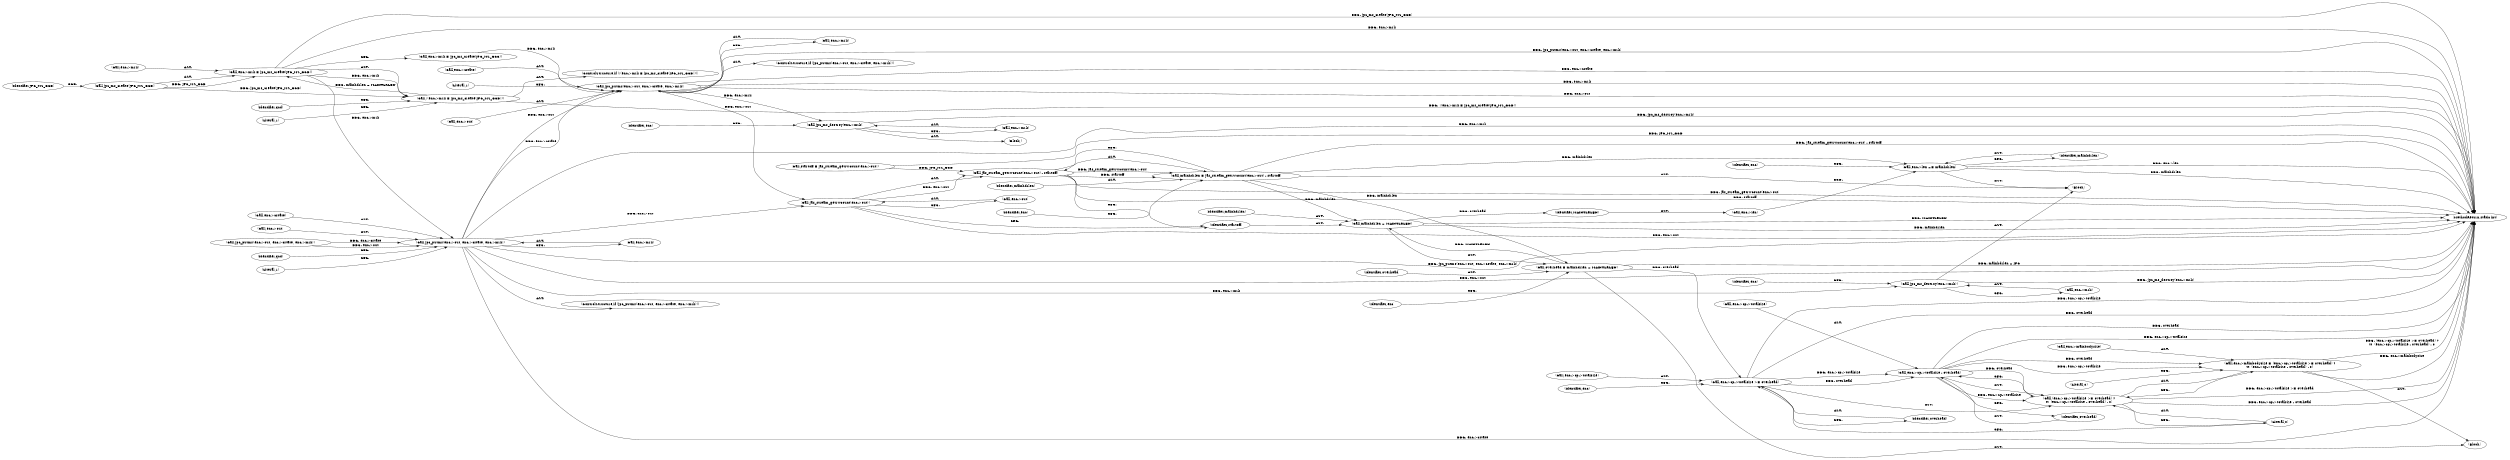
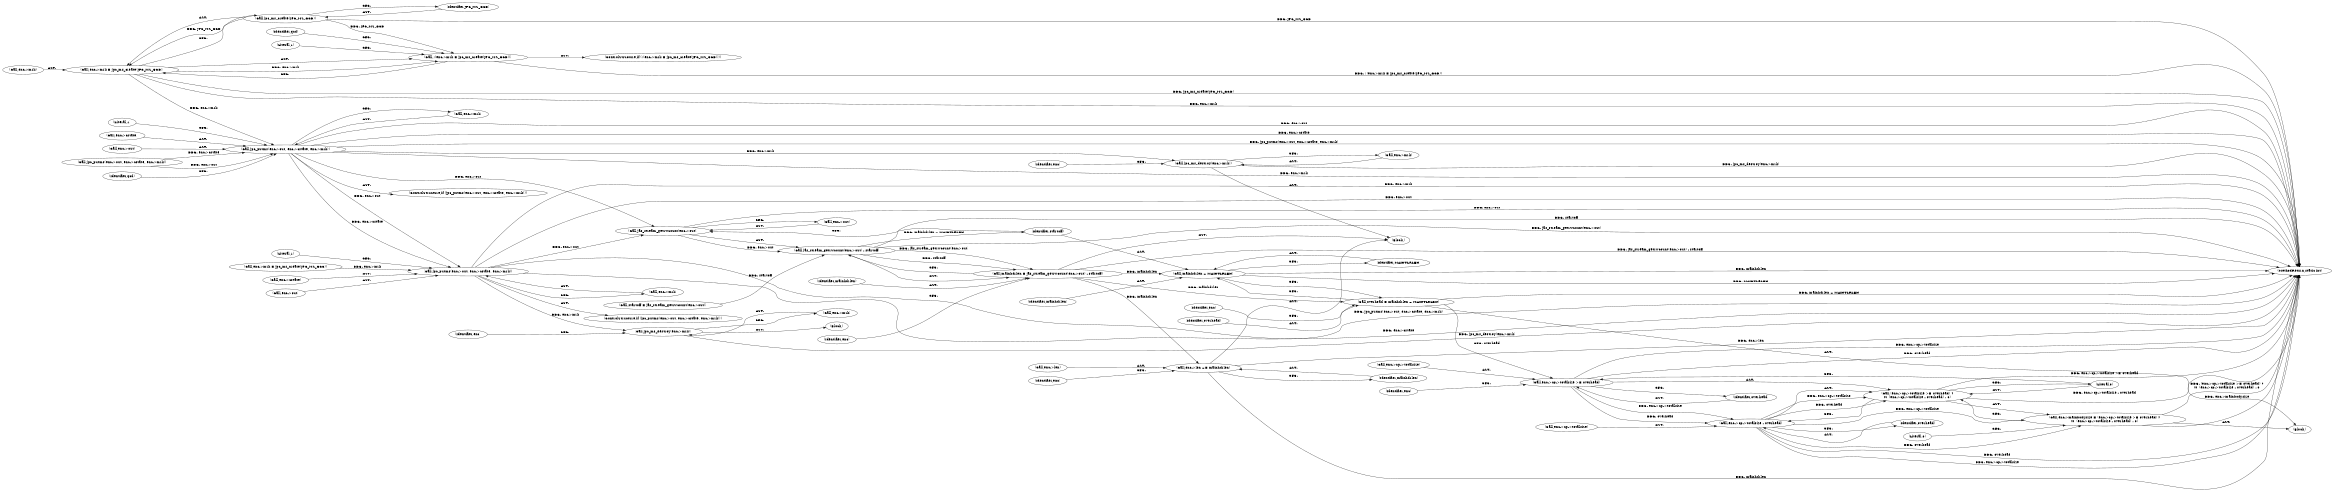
  digraph {
    rankdir=LR
    n1 [label="(Call,enc->mrk = jpc_ms_create(JPC_MS_QCD))"]
    n2 [label="(Call,jpc_ms_create(JPC_MS_QCD))"]
    n3 [label="(Call,!(enc->mrk = jpc_ms_create(JPC_MS_QCD)))"]
    n4 [label="(Call,jpc_putms(enc->out, enc->cstate, enc->mrk))"]
    n5 [label="(MethodReturn,static int)"]
    n6 [label="(Identifier,JPC_MS_QCD)"]
    n7 [label="(ControlStructure,if (!(enc->mrk = jpc_ms_create(JPC_MS_QCD))))"]
    n8 [label="(Call,jpc_ms_destroy(enc->mrk))"]
    n9 [label="(Call,jpc_putms(enc->out, enc->cstate, enc->mrk))"]
    n10 [label="(Call,jas_stream_getrwcount(enc->out))"]
    n11 [label="(ControlStructure,if (jpc_putms(enc->out, enc->cstate, enc->mrk)))"]
    n12 [label="(Call,enc->mrk)"]
    n13 [label="(Block,)"]
    n14 [label="(Call,enc->mrk)"]
    n15 [label="(Call,jpc_ms_destroy(enc->mrk))"]
    n16 [label="(ControlStructure,if (jpc_putms(enc->out, enc->cstate, enc->mrk)))"]
    n17 [label="(Call,enc->mrk)"]
    n18 [label="(Call,jas_stream_getrwcount(enc->out) - startoff)"]
    n19 [label="(Call,enc->out)"]
    n20 [label="(Call,enc->mrk)"]
    n21 [label="(Block,)"]
    n22 [label="(Call,mainhdrlen = jas_stream_getrwcount(enc->out) - startoff)"]
    n23 [label="(Identifier,startoff)"]
    n24 [label="(Call,enc->len += mainhdrlen)"]
    n25 [label="(Call,overhead = mainhdrlen + MAINTLRLEN)"]
    n26 [label="(Call,mainhdrlen + MAINTLRLEN)"]
    n27 [label="(Identifier,mainhdrlen)"]
    n28 [label="(Call,enc->cp->totalsize >= overhead)"]
    n29 [label="(Block,)"]
    n30 [label="(Identifier,MAINTLRLEN)"]
    n31 [label="(Call,enc->cp->totalsize - overhead)"]
    n32 [label="(Call,(enc->cp->totalsize >= overhead) ?\n\t\t  (enc->cp->totalsize - overhead) : 0)"]
    n33 [label="(Identifier,overhead)"]
    n34 [label="(Call,enc->mainbodysize = (enc->cp->totalsize >= overhead) ?\n\t\t  (enc->cp->totalsize - overhead) : 0)"]
    n35 [label="(Identifier,overhead)"]
    n36 [label="(Literal,0)"]
    n37 [label="(Call,enc->cstate)"]
    n38 [label="(Identifier,enc)"]
    n39 [label="(Call,enc->cp->totalsize)"]
    n40 [label="(Identifier,qcd)"]
    n41 [label="(Call,enc->cstate)"]
    n42 [label="(Call,enc->out)"]
    n43 [label="(Call,enc->len)"]
    n44 [label="(Call,jpc_putms(enc->out, enc->cstate, enc->mrk))"]
    n45 [label="(Literal,1)"]
    n46 [label="(Identifier,qcd)"]
    n47 [label="(Call,enc->out)"]
    n48 [label="(Identifier,mainhdrlen)"]
    n49 [label="(Literal,1)"]
    n50 [label="(Identifier,enc)"]
    n51 [label="(Identifier,enc)"]
    n52 [label="(Identifier,overhead)"]
    n53 [label="(Literal,0)"]
    n54 [label="(Call,enc->cp->totalsize)"]
    n55 [label="(Call,startoff = jas_stream_getrwcount(enc->out))"]
    n56 [label="(Literal,1)"]
    n57 [label="(Call,enc->mrk = jpc_ms_create(JPC_MS_QCC))"]
    n58 [label="(Identifier,enc)"]
-   n59 [label="(Call,enc->mainbodysize)"]
    n60 [label="(Identifier,enc)"]
    n61 [label="(Call,enc->mrk)"]
    n62 [label="(Identifier,enc)"]
    n63 [label="(Identifier,mainhdrlen)"]
-   n1 -> n57 [label="CFG: "]
+   n1 -> n2 [label="CFG: "]
    n1 -> n3 [label="AST: "]
    n1 -> n3 [label="DDG: enc->mrk"]
    n1 -> n4 [label="DDG: enc->mrk"]
    n1 -> n5 [label="DDG: jpc_ms_create(JPC_MS_QCD)"]
    n1 -> n5 [label="DDG: enc->mrk"]
    n2 -> n1 [label="AST: "]
    n2 -> n1 [label="DDG: JPC_MS_QCD"]
-   n2 -> n3 [label="DDG: jpc_ms_create(JPC_MS_QCD)"]
-   n55 -> n5 [label="DDG: JPC_MS_QCD"]
-   n3 -> n1 [label="DDG: mainhdrlen + MAINTLRLEN"]
+   n2 -> n3 [label="DDG: JPC_MS_QCD"]
+   n2 -> n5 [label="DDG: JPC_MS_QCD"]
+   n2 -> n6 [label="CFG: "]
+   n3 -> n1 [label="CFG: "]
    n3 -> n5 [label="DDG: !(enc->mrk = jpc_ms_create(JPC_MS_QCD))"]
    n3 -> n7 [label="AST: "]
    n4 -> n5 [label="DDG: enc->out"]
    n4 -> n5 [label="DDG: enc->cstate"]
    n4 -> n5 [label="DDG: jpc_putms(enc->out, enc->cstate, enc->mrk)"]
    n4 -> n5 [label="DDG: enc->mrk"]
    n4 -> n8 [label="DDG: enc->mrk"]
    n4 -> n9 [label="DDG: enc->out"]
    n4 -> n9 [label="DDG: enc->cstate"]
    n4 -> n10 [label="DDG: enc->out"]
    n4 -> n11 [label="AST: "]
    n4 -> n12 [label="CFG: "]
-   n6 -> n2 [label="QCD: "]
+   n6 -> n2 [label="AST: "]
    n8 -> n5 [label="DDG: jpc_ms_destroy(enc->mrk)"]
    n8 -> n13 [label="AST: "]
    n8 -> n14 [label="CFG: "]
    n9 -> n5 [label="DDG: jpc_putms(enc->out, enc->cstate, enc->mrk)"]
    n9 -> n5 [label="DDG: enc->cstate"]
    n9 -> n5 [label="DDG: enc->mrk"]
    n9 -> n5 [label="DDG: enc->out"]
    n9 -> n10 [label="DDG: enc->out"]
    n9 -> n15 [label="DDG: enc->mrk"]
    n9 -> n16 [label="AST: "]
    n9 -> n17 [label="CFG: "]
    n10 -> n5 [label="DDG: enc->out"]
    n10 -> n18 [label="AST: "]
    n10 -> n18 [label="DDG: enc->out"]
    n10 -> n19 [label="CFG: "]
    n12 -> n4 [label="AST: "]
    n14 -> n8 [label="AST: "]
    n15 -> n5 [label="DDG: jpc_ms_destroy(enc->mrk)"]
    n15 -> n20 [label="CFG: "]
    n15 -> n21 [label="AST: "]
    n17 -> n9 [label="AST: "]
    n18 -> n5 [label="DDG: startoff"]
    n18 -> n5 [label="DDG: jas_stream_getrwcount(enc->out)"]
    n18 -> n22 [label="AST: "]
    n18 -> n22 [label="DDG: jas_stream_getrwcount(enc->out)"]
    n18 -> n22 [label="DDG: startoff"]
-   n18 -> n23 [label="CFG: "]
+   n18 -> n23 [label="DDG: mainhdrlen + MAINTLRLEN"]
    n19 -> n10 [label="AST: "]
    n20 -> n15 [label="AST: "]
    n22 -> n5 [label="DDG: jas_stream_getrwcount(enc->out) - startoff"]
    n22 -> n13 [label="AST: "]
    n22 -> n18 [label="CFG: "]
    n22 -> n24 [label="DDG: mainhdrlen"]
    n22 -> n25 [label="DDG: mainhdrlen"]
    n22 -> n26 [label="DDG: mainhdrlen"]
-   n10 -> n23 [label="CFG: "]
+   n23 -> n10 [label="CFG: "]
    n23 -> n26 [label="AST: "]
    n24 -> n5 [label="DDG: enc->len"]
    n24 -> n5 [label="DDG: mainhdrlen"]
    n24 -> n13 [label="AST: "]
    n24 -> n27 [label="CFG: "]
-   n25 -> n5 [label="DDG: mainhdrlen + JPC"]
-   n25 -> n26 [label="DDG: MAINTLRLEN"]
-   n25 -> n28 [label="DDG: overhead"]
+   n25 -> n5 [label="DDG: mainhdrlen + MAINTLRLEN"]
+   n25 -> n26 [label="CFG: "]
+   n25 -> n28 [label="CFG: overhead"]
    n25 -> n29 [label="AST: "]
    n26 -> n5 [label="DDG: mainhdrlen"]
    n26 -> n5 [label="DDG: MAINTLRLEN"]
-   n26 -> n25 [label="AST: "]
-   n26 -> n30 [label="DDG: overhead"]
+   n26 -> n25 [label="CFG: "]
+   n26 -> n30 [label="CFG: "]
    n27 -> n24 [label="AST: "]
    n28 -> n5 [label="DDG: enc->cp->totalsize"]
    n28 -> n5 [label="DDG: overhead"]
    n28 -> n31 [label="DDG: enc->cp->totalsize"]
    n28 -> n31 [label="DDG: overhead"]
    n28 -> n32 [label="AST: "]
    n28 -> n33 [label="CFG: "]
-   n30 -> n43 [label="AST: "]
+   n30 -> n26 [label="AST: "]
    n31 -> n5 [label="DDG: overhead"]
    n31 -> n5 [label="DDG: enc->cp->totalsize"]
    n31 -> n32 [label="AST: "]
    n31 -> n32 [label="DDG: enc->cp->totalsize"]
    n31 -> n32 [label="DDG: overhead"]
    n31 -> n34 [label="DDG: enc->cp->totalsize"]
    n31 -> n34 [label="DDG: overhead"]
    n31 -> n35 [label="CFG: "]
    n32 -> n5 [label="DDG: enc->cp->totalsize >= overhead"]
    n32 -> n5 [label="DDG: enc->cp->totalsize - overhead"]
    n32 -> n31 [label="CFG: "]
    n32 -> n34 [label="AST: "]
    n32 -> n36 [label="CFG: "]
    n33 -> n28 [label="AST: "]
    n34 -> n5 [label="DDG: enc->mainbodysize"]
    n34 -> n5 [label="DDG: (enc->cp->totalsize >= overhead) ?\n\t\t  (enc->cp->totalsize - overhead) : 0"]
    n34 -> n29 [label="AST: "]
    n34 -> n32 [label="CFG: "]
    n35 -> n31 [label="AST: "]
    n36 -> n28 [label="CFG: "]
    n36 -> n32 [label="AST: "]
    n37 -> n4 [label="AST: "]
    n38 -> n22 [label="CFG: "]
    n39 -> n28 [label="AST: "]
    n40 -> n3 [label="CFG: "]
    n41 -> n9 [label="AST: "]
    n42 -> n4 [label="AST: "]
-   n43 -> n24 [label="QCD: "]
+   n43 -> n24 [label="AST: "]
    n44 -> n4 [label="DDG: enc->out"]
    n44 -> n4 [label="DDG: enc->cstate"]
    n45 -> n3 [label="CFG: "]
    n46 -> n4 [label="CFG: "]
    n47 -> n9 [label="AST: "]
    n48 -> n22 [label="AST: "]
    n49 -> n4 [label="CFG: "]
    n50 -> n8 [label="CFG: "]
    n51 -> n28 [label="CFG: "]
    n52 -> n25 [label="AST: "]
    n53 -> n34 [label="CFG: "]
    n54 -> n31 [label="AST: "]
-   n55 -> n18 [label="DDG: JPC_MS_QCD"]
+   n55 -> n18 [label="DDG: startoff"]
    n56 -> n9 [label="CFG: "]
    n57 -> n9 [label="DDG: enc->mrk"]
    n58 -> n25 [label="CFG: "]
-   n59 -> n34 [label="AST: "]
    n60 -> n15 [label="CFG: "]
    n61 -> n1 [label="AST: "]
    n62 -> n24 [label="CFG: "]
    n63 -> n26 [label="AST: "]
  }
